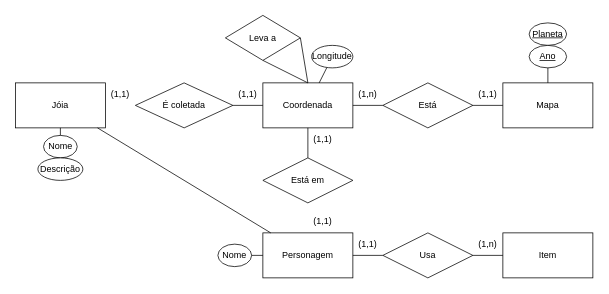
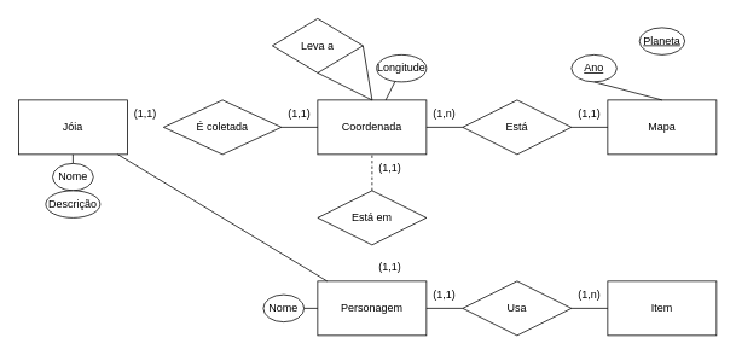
  <mxCell id="0" />
  <mxCell id="1" parent="0" />
  <mxCell id="2" value="Mapa" style="rounded=0;whiteSpace=wrap;html=1;" vertex="1" parent="1"><mxGeometry x="670" y="110" width="120" height="60" as="geometry" /></mxCell>
  <mxCell id="3" value="&lt;u&gt;Planeta&lt;/u&gt;" style="ellipse;whiteSpace=wrap;html=1;" vertex="1" parent="1"><mxGeometry x="705" y="30" width="50" height="30" as="geometry" /></mxCell>
- <mxCell id="4" value="&lt;u&gt;Ano&lt;/u&gt;" style="ellipse;whiteSpace=wrap;html=1;" vertex="1" parent="1"><mxGeometry x="705" y="60" width="50" height="30" as="geometry" /></mxCell>
+ <mxCell id="4" value="&lt;u&gt;Ano&lt;/u&gt;" style="ellipse;whiteSpace=wrap;html=1;" vertex="1" parent="1"><mxGeometry x="630" y="60" width="50" height="30" as="geometry" /></mxCell>
  <mxCell id="5" value="" style="endArrow=none;html=1;rounded=0;exitX=0.5;exitY=0;exitDx=0;exitDy=0;entryX=0.5;entryY=1;entryDx=0;entryDy=0;" edge="1" parent="1" source="2" target="4"><mxGeometry width="50" height="50" relative="1" as="geometry"><mxPoint x="670" y="140" as="sourcePoint" /><mxPoint x="720" y="90" as="targetPoint" /></mxGeometry></mxCell>
  <mxCell id="6" value="Está" style="rhombus;whiteSpace=wrap;html=1;" vertex="1" parent="1"><mxGeometry x="510" y="110" width="120" height="60" as="geometry" /></mxCell>
  <mxCell id="7" value="" style="endArrow=none;html=1;rounded=0;exitX=1;exitY=0.5;exitDx=0;exitDy=0;entryX=0;entryY=0.5;entryDx=0;entryDy=0;" edge="1" parent="1" source="6" target="2"><mxGeometry width="50" height="50" relative="1" as="geometry"><mxPoint x="640" y="190" as="sourcePoint" /><mxPoint x="660" y="160" as="targetPoint" /></mxGeometry></mxCell>
  <mxCell id="8" value="Coordenada" style="rounded=0;whiteSpace=wrap;html=1;" vertex="1" parent="1"><mxGeometry x="350" y="110" width="120" height="60" as="geometry" /></mxCell>
  <mxCell id="9" value="" style="endArrow=none;html=1;rounded=0;entryX=0;entryY=0.5;entryDx=0;entryDy=0;exitX=1;exitY=0.5;exitDx=0;exitDy=0;" edge="1" parent="1" source="8" target="6"><mxGeometry width="50" height="50" relative="1" as="geometry"><mxPoint x="380" y="230" as="sourcePoint" /><mxPoint x="430" y="180" as="targetPoint" /></mxGeometry></mxCell>
  <mxCell id="10" value="" style="endArrow=none;html=1;rounded=0;" edge="1" parent="1" source="8" target="11"><mxGeometry width="50" height="50" relative="1" as="geometry"><mxPoint x="570" y="200" as="sourcePoint" /><mxPoint x="410" y="90" as="targetPoint" /></mxGeometry></mxCell>
  <mxCell id="11" value="Longitude" style="ellipse;whiteSpace=wrap;html=1;" vertex="1" parent="1"><mxGeometry x="415" y="60" width="55" height="30" as="geometry" /></mxCell>
  <mxCell id="12" value="Personagem" style="rounded=0;whiteSpace=wrap;html=1;" vertex="1" parent="1"><mxGeometry x="350" y="310" width="120" height="60" as="geometry" /></mxCell>
  <mxCell id="13" value="Está em" style="rhombus;whiteSpace=wrap;html=1;" vertex="1" parent="1"><mxGeometry x="350" y="210" width="120" height="60" as="geometry" /></mxCell>
- <mxCell id="14" value="" style="endArrow=none;html=1;rounded=0;" edge="1" parent="1" source="13" target="8"><mxGeometry width="50" height="50" relative="1" as="geometry"><mxPoint x="610" y="280" as="sourcePoint" /><mxPoint x="660" y="230" as="targetPoint" /></mxGeometry></mxCell>
+ <mxCell id="14" value="" style="endArrow=none;html=1;rounded=0;dashed=1;" edge="1" parent="1" source="13" target="8"><mxGeometry width="50" height="50" relative="1" as="geometry"><mxPoint x="610" y="280" as="sourcePoint" /><mxPoint x="660" y="230" as="targetPoint" /></mxGeometry></mxCell>
  <mxCell id="15" value="Nome" style="ellipse;whiteSpace=wrap;html=1;fillColor=default;" vertex="1" parent="1"><mxGeometry x="290" y="325" width="45" height="30" as="geometry" /></mxCell>
  <mxCell id="16" value="" style="endArrow=none;html=1;rounded=0;" edge="1" parent="1" source="12" target="15"><mxGeometry width="50" height="50" relative="1" as="geometry"><mxPoint x="350" y="325" as="sourcePoint" /><mxPoint x="580" y="230" as="targetPoint" /></mxGeometry></mxCell>
  <mxCell id="17" value="Usa" style="rhombus;whiteSpace=wrap;html=1;fillColor=default;" vertex="1" parent="1"><mxGeometry x="510" y="310" width="120" height="60" as="geometry" /></mxCell>
  <mxCell id="18" value="Item" style="rounded=0;whiteSpace=wrap;html=1;fillColor=default;" vertex="1" parent="1"><mxGeometry x="670" y="310" width="120" height="60" as="geometry" /></mxCell>
  <mxCell id="19" value="" style="endArrow=none;html=1;rounded=0;" edge="1" parent="1" source="12" target="17"><mxGeometry width="50" height="50" relative="1" as="geometry"><mxPoint x="640" y="320" as="sourcePoint" /><mxPoint x="690" y="270" as="targetPoint" /></mxGeometry></mxCell>
  <mxCell id="20" value="" style="endArrow=none;html=1;rounded=0;" edge="1" parent="1" source="17" target="18"><mxGeometry width="50" height="50" relative="1" as="geometry"><mxPoint x="640" y="320" as="sourcePoint" /><mxPoint x="690" y="270" as="targetPoint" /></mxGeometry></mxCell>
  <mxCell id="21" value="(1,1)" style="text;html=1;strokeColor=none;fillColor=none;align=center;verticalAlign=middle;whiteSpace=wrap;rounded=0;" vertex="1" parent="1"><mxGeometry x="620" y="110" width="60" height="30" as="geometry" /></mxCell>
  <mxCell id="22" value="(1,n)" style="text;html=1;strokeColor=none;fillColor=none;align=center;verticalAlign=middle;whiteSpace=wrap;rounded=0;" vertex="1" parent="1"><mxGeometry x="460" y="110" width="60" height="30" as="geometry" /></mxCell>
  <mxCell id="23" value="(1,1)" style="text;html=1;strokeColor=none;fillColor=none;align=center;verticalAlign=middle;whiteSpace=wrap;rounded=0;" vertex="1" parent="1"><mxGeometry x="400" y="280" width="60" height="30" as="geometry" /></mxCell>
  <mxCell id="24" value="(1,1)" style="text;html=1;strokeColor=none;fillColor=none;align=center;verticalAlign=middle;whiteSpace=wrap;rounded=0;" vertex="1" parent="1"><mxGeometry x="400" y="170" width="60" height="30" as="geometry" /></mxCell>
  <mxCell id="25" value="(1,1)" style="text;html=1;strokeColor=none;fillColor=none;align=center;verticalAlign=middle;whiteSpace=wrap;rounded=0;" vertex="1" parent="1"><mxGeometry x="460" y="310" width="60" height="30" as="geometry" /></mxCell>
  <mxCell id="26" value="(1,n)" style="text;html=1;strokeColor=none;fillColor=none;align=center;verticalAlign=middle;whiteSpace=wrap;rounded=0;" vertex="1" parent="1"><mxGeometry x="620" y="310" width="60" height="30" as="geometry" /></mxCell>
  <mxCell id="27" value="É coletada" style="rhombus;whiteSpace=wrap;html=1;fillColor=default;" vertex="1" parent="1"><mxGeometry x="180" y="110" width="130" height="60" as="geometry" /></mxCell>
  <mxCell id="28" value="Jóia" style="rounded=0;whiteSpace=wrap;html=1;fillColor=default;" vertex="1" parent="1"><mxGeometry x="20" y="110" width="120" height="60" as="geometry" /></mxCell>
  <mxCell id="29" value="" style="endArrow=none;html=1;rounded=0;" edge="1" parent="1" source="28" target="12"><mxGeometry width="50" height="50" relative="1" as="geometry"><mxPoint x="210" y="220" as="sourcePoint" /><mxPoint x="260" y="170" as="targetPoint" /></mxGeometry></mxCell>
  <mxCell id="30" value="" style="endArrow=none;html=1;rounded=0;" edge="1" parent="1" source="27" target="8"><mxGeometry width="50" height="50" relative="1" as="geometry"><mxPoint x="210" y="220" as="sourcePoint" /><mxPoint x="260" y="170" as="targetPoint" /></mxGeometry></mxCell>
  <mxCell id="31" value="Nome" style="ellipse;whiteSpace=wrap;html=1;fillColor=default;" vertex="1" parent="1"><mxGeometry x="57.5" y="180" width="45" height="30" as="geometry" /></mxCell>
  <mxCell id="32" value="Descrição" style="ellipse;whiteSpace=wrap;html=1;fillColor=default;" vertex="1" parent="1"><mxGeometry x="50" y="210" width="60" height="30" as="geometry" /></mxCell>
  <mxCell id="33" value="" style="endArrow=none;html=1;rounded=0;" edge="1" parent="1" source="28" target="31"><mxGeometry width="50" height="50" relative="1" as="geometry"><mxPoint x="210" y="220" as="sourcePoint" /><mxPoint x="260" y="170" as="targetPoint" /></mxGeometry></mxCell>
  <mxCell id="34" value="(1,1)" style="text;html=1;strokeColor=none;fillColor=none;align=center;verticalAlign=middle;whiteSpace=wrap;rounded=0;" vertex="1" parent="1"><mxGeometry x="130" y="110" width="60" height="30" as="geometry" /></mxCell>
  <mxCell id="35" value="(1,1)" style="text;html=1;strokeColor=none;fillColor=none;align=center;verticalAlign=middle;whiteSpace=wrap;rounded=0;" vertex="1" parent="1"><mxGeometry x="300" y="110" width="60" height="30" as="geometry" /></mxCell>
  <mxCell id="36" value="Leva a" style="rhombus;whiteSpace=wrap;html=1;fillColor=default;" vertex="1" parent="1"><mxGeometry x="300" y="20" width="100" height="60" as="geometry" /></mxCell>
  <mxCell id="37" value="" style="endArrow=none;html=1;rounded=0;exitX=1;exitY=0.5;exitDx=0;exitDy=0;" edge="1" parent="1" source="36"><mxGeometry width="50" height="50" relative="1" as="geometry"><mxPoint x="410" y="120" as="sourcePoint" /><mxPoint x="410" y="110" as="targetPoint" /></mxGeometry></mxCell>
  <mxCell id="38" value="" style="endArrow=none;html=1;rounded=0;exitX=0.5;exitY=1;exitDx=0;exitDy=0;entryX=0.5;entryY=0;entryDx=0;entryDy=0;" edge="1" parent="1" source="36" target="8"><mxGeometry width="50" height="50" relative="1" as="geometry"><mxPoint x="410" y="120" as="sourcePoint" /><mxPoint x="460" y="70" as="targetPoint" /></mxGeometry></mxCell>
